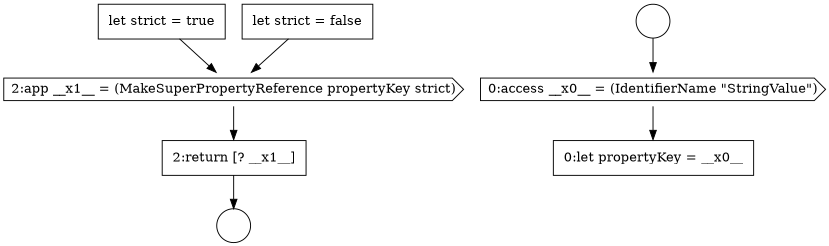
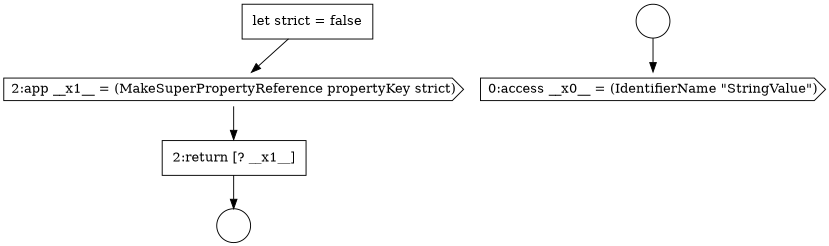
  digraph {
    node [color=black fillcolor=white shape=none style=filled]
    edge [color=black]
-   n1 [label=<<font color="black">     <table border="0" cellborder="1" cellspacing="0" cellpadding="10">       <tr><td align="left">let strict = true</td></tr>     </table>   </font>> margin=0]
    n2 [label=<<font color="black">2:app __x1__ = (MakeSuperPropertyReference propertyKey strict)</font>> shape=cds]
    n3 [label=<<font color="black">     <table border="0" cellborder="1" cellspacing="0" cellpadding="10">       <tr><td align="left">let strict = false</td></tr>     </table>   </font>> margin=0]
    n4 [label=" " shape=circle]
    n5 [label=<<font color="black">0:access __x0__ = (IdentifierName &quot;StringValue&quot;)</font>> shape=cds]
-   n6 [label=<<font color="black">     <table border="0" cellborder="1" cellspacing="0" cellpadding="10">       <tr><td align="left">0:let propertyKey = __x0__</td></tr>     </table>   </font>> margin=0]
    n7 [label=<<font color="black">     <table border="0" cellborder="1" cellspacing="0" cellpadding="10">       <tr><td align="left">2:return [? __x1__]</td></tr>     </table>   </font>> margin=0]
    n8 [label=" " shape=circle]
-   n1 -> n2
    n2 -> n7
    n3 -> n2
    n4 -> n5
-   n5 -> n6
    n7 -> n8
  }
